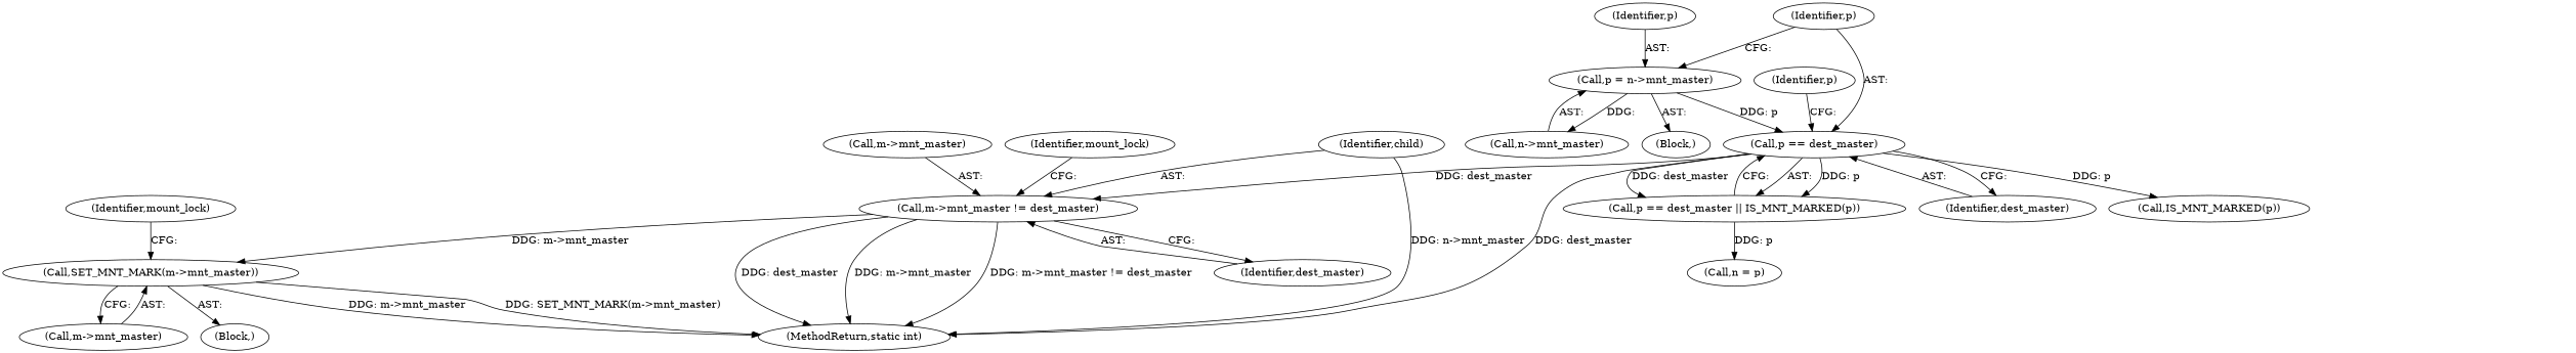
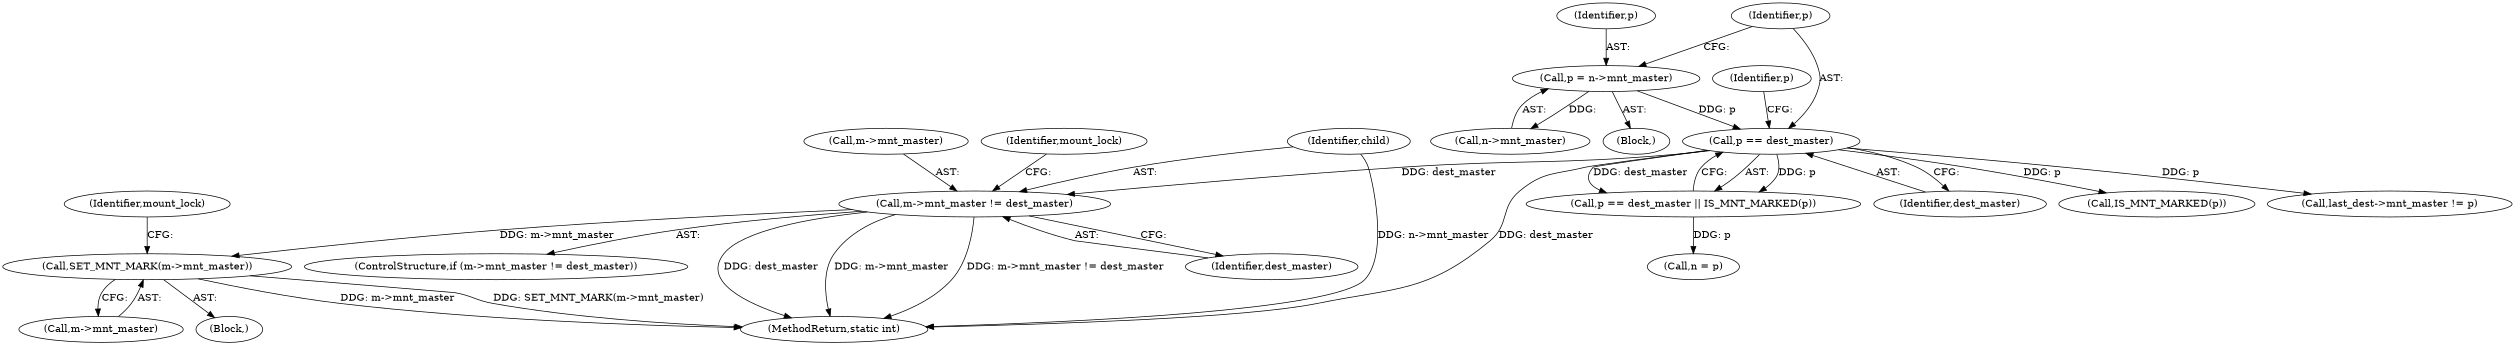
  digraph {
    n1 [label="(Call,m->mnt_master != dest_master)"]
    n2 [label="(Call,SET_MNT_MARK(m->mnt_master))"]
    n3 [label="(Identifier,dest_master)"]
    n4 [label="(MethodReturn,static int)"]
+   n5 [label="(ControlStructure,if (m->mnt_master != dest_master))"]
    n6 [label="(Block,)"]
    n7 [label="(Call,m->mnt_master)"]
    n8 [label="(Call,p == dest_master)"]
    n9 [label="(Call,p == dest_master || IS_MNT_MARKED(p))"]
    n10 [label="(Call,IS_MNT_MARKED(p))"]
+   n11 [label="(Call,last_dest->mnt_master != p)"]
    n12 [label="(Identifier,dest_master)"]
    n13 [label="(Call,n = p)"]
    n14 [label="(Call,p = n->mnt_master)"]
    n15 [label="(Block,)"]
    n16 [label="(Call,n->mnt_master)"]
    n17 [label="(Identifier,p)"]
    n18 [label="(Identifier,p)"]
    n19 [label="(Identifier,mount_lock)"]
    n20 [label="(Call,m->mnt_master)"]
    n21 [label="(Identifier,mount_lock)"]
    n22 [label="(Identifier,child)"]
    n23 [label="(Identifier,p)"]
    n1 -> n2 [label="DDG: m->mnt_master"]
    n1 -> n3 [label="CFG: "]
    n1 -> n4 [label="DDG: m->mnt_master != dest_master"]
    n1 -> n4 [label="DDG: dest_master"]
    n1 -> n4 [label="DDG: m->mnt_master"]
+   n1 -> n5 [label="AST: "]
    n2 -> n4 [label="DDG: m->mnt_master"]
    n2 -> n4 [label="DDG: SET_MNT_MARK(m->mnt_master)"]
    n2 -> n6 [label="AST: "]
    n2 -> n7 [label="CFG: "]
    n3 -> n1 [label="AST: "]
    n7 -> n2 [label="AST: "]
    n8 -> n1 [label="DDG: dest_master"]
    n8 -> n4 [label="DDG: dest_master"]
    n8 -> n9 [label="AST: "]
    n8 -> n9 [label="DDG: p"]
    n8 -> n9 [label="DDG: dest_master"]
    n8 -> n10 [label="DDG: p"]
+   n8 -> n11 [label="DDG: p"]
    n8 -> n12 [label="CFG: "]
    n9 -> n8 [label="CFG: "]
    n9 -> n13 [label="DDG: p"]
    n12 -> n8 [label="AST: "]
    n14 -> n8 [label="DDG: p"]
    n14 -> n15 [label="AST: "]
    n14 -> n16 [label="DDG: "]
    n16 -> n14 [label="AST: "]
    n17 -> n14 [label="AST: "]
    n18 -> n8 [label="CFG: "]
    n19 -> n2 [label="CFG: "]
    n20 -> n1 [label="AST: "]
    n21 -> n1 [label="CFG: "]
    n22 -> n1 [label="AST: "]
    n22 -> n4 [label="DDG: n->mnt_master"]
    n23 -> n8 [label="AST: "]
    n23 -> n14 [label="CFG: "]
  }
